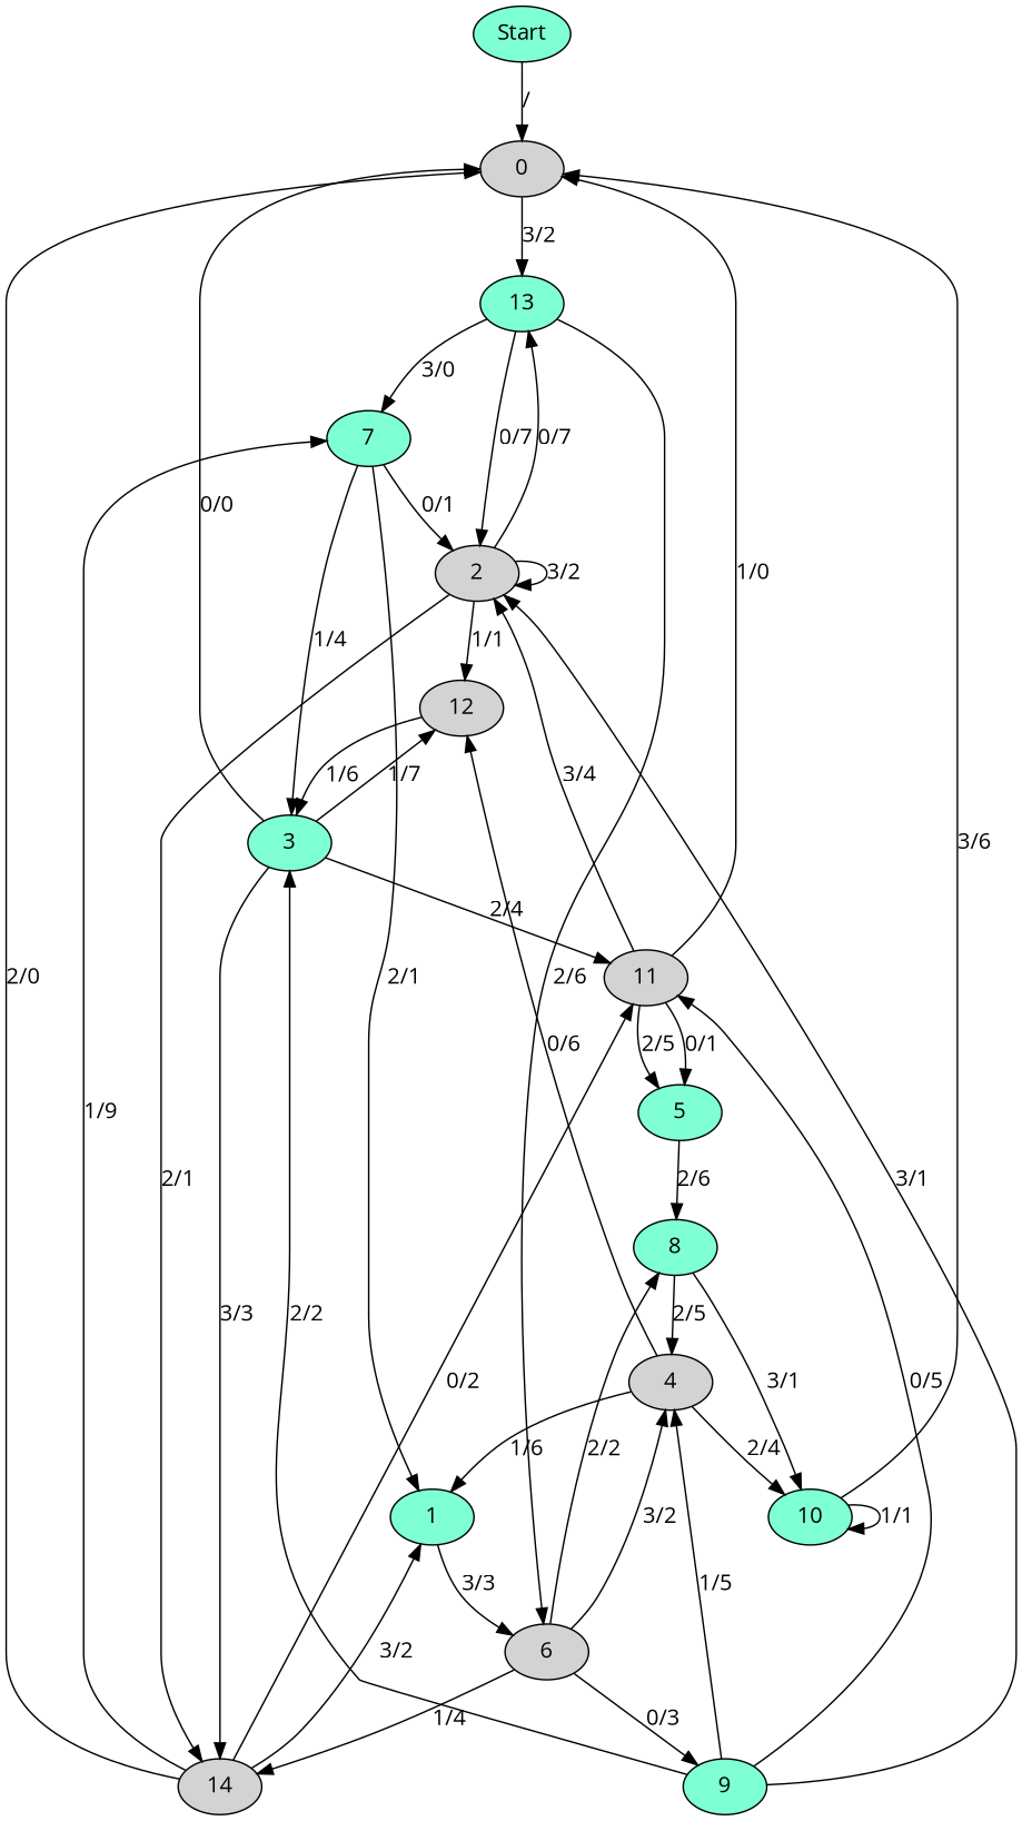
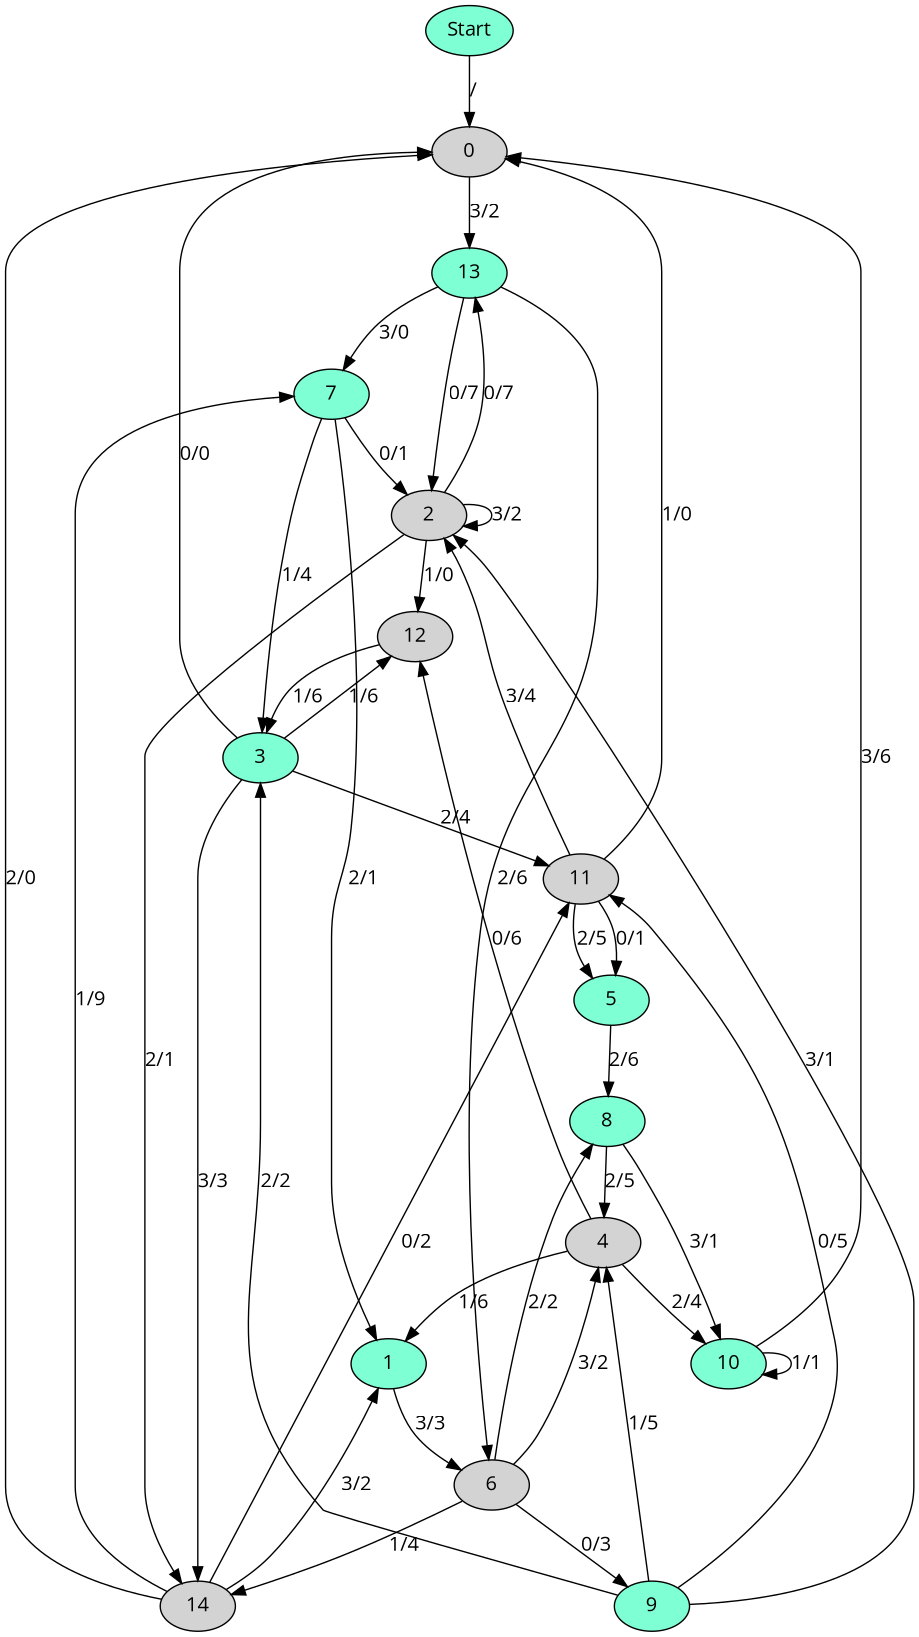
  digraph {
    fontname="Open Sans"
    node [fillcolor=aquamarine fontname="Open Sans" style=filled]
    edge [fontname="Open Sans"]
    0 [fillcolor=lightgrey]
    Start
    13
    7
    2 [fillcolor=lightgrey]
    6 [fillcolor=lightgrey]
    1
    3
    14 [fillcolor=lightgrey]
    12 [fillcolor=lightgrey]
    8
    4 [fillcolor=lightgrey]
    9
    11 [fillcolor=lightgrey]
    5
    10
    0 -> 13 [label="3/2"]
    Start -> 0 [label="/"]
    13 -> 7 [label="3/0"]
    13 -> 2 [label="0/7"]
    13 -> 6 [label="2/6"]
    7 -> 2 [label="0/1"]
    7 -> 1 [label="2/1"]
    7 -> 3 [label="1/4"]
    2 -> 13 [label="0/7"]
    2 -> 2 [label="3/2"]
    2 -> 14 [label="2/1"]
-   2 -> 12 [label="1/1"]
+   2 -> 12 [label="1/0"]
    6 -> 14 [label="1/4"]
    6 -> 8 [label="2/2"]
    6 -> 4 [label="3/2"]
    6 -> 9 [label="0/3"]
    1 -> 6 [label="3/3"]
    3 -> 0 [label="0/0"]
    3 -> 14 [label="3/3"]
-   3 -> 12 [label="1/7"]
+   3 -> 12 [label="1/6"]
    3 -> 11 [label="2/4"]
    14 -> 0 [label="2/0"]
    14 -> 7 [label="1/9"]
    14 -> 1 [label="3/2"]
    14 -> 11 [label="0/2"]
    12 -> 3 [label="1/6"]
    8 -> 4 [label="2/5"]
    8 -> 10 [label="3/1"]
    4 -> 1 [label="1/6"]
    4 -> 12 [label="0/6"]
    4 -> 10 [label="2/4"]
    9 -> 2 [label="3/1"]
    9 -> 3 [label="2/2"]
    9 -> 4 [label="1/5"]
    9 -> 11 [label="0/5"]
    11 -> 0 [label="1/0"]
    11 -> 2 [label="3/4"]
    11 -> 5 [label="0/1"]
    11 -> 5 [label="2/5"]
    5 -> 8 [label="2/6"]
    10 -> 0 [label="3/6"]
    10 -> 10 [label="1/1"]
  }
